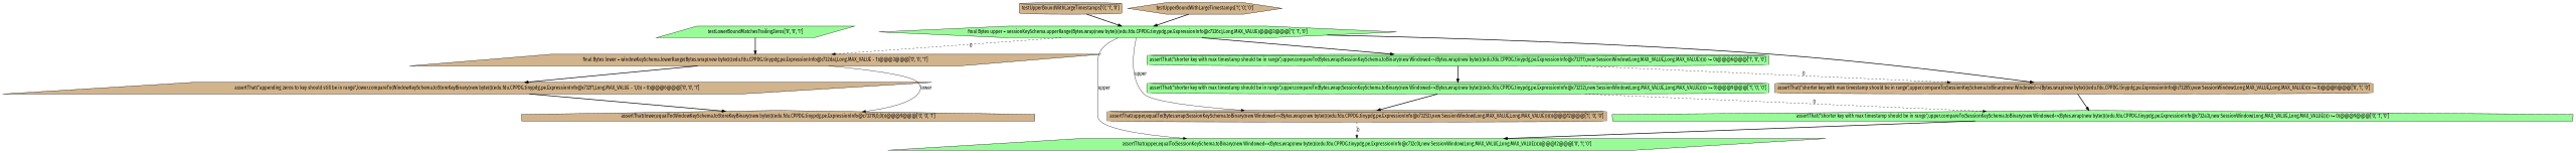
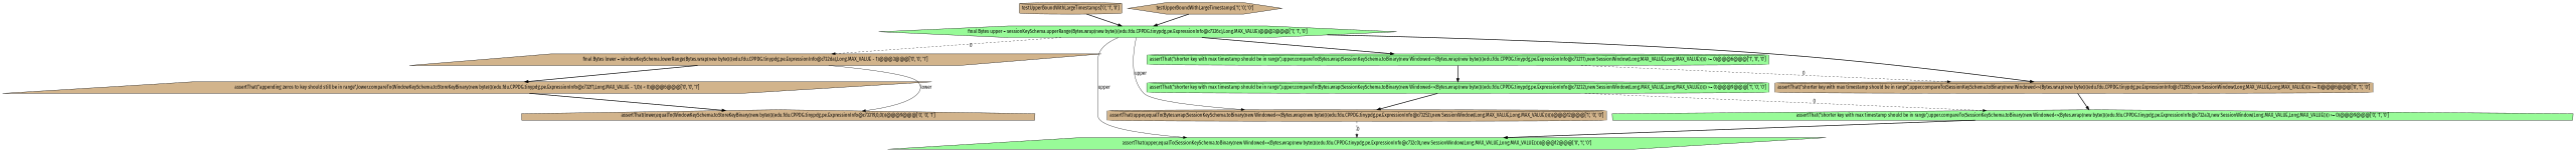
  digraph {
    fontname="Fira Sans"
    node [fillcolor=tan shape=cylinder style=filled fontname="Fira Sans"]
    edge [style=bold fontname="Fira Sans"]
    n1 [label="assertThat(\"appending zeros to key should still be in range\",lower.compareTo(WindowKeySchema.toStoreKeyBinary(new byte((((edu.fdu.CPPDG.tinypdg.pe.ExpressionInfo@c732f1,Long.MAX_VALUE - 1,0)) < 0)@@@6@@@['0', '0', '1']" shape=parallelogram]
    n2 [label="assertThat(lower,equalTo(WindowKeySchema.toStoreKeyBinary(new byte((((edu.fdu.CPPDG.tinypdg.pe.ExpressionInfo@c73319,0,0)))@@@9@@@['0', '0', '1']" shape=house]
    n3 [label="testUpperBoundWithLargeTimestamps['0', '1', '0']"]
    n4 [fillcolor=palegreen label="final Bytes upper = sessionKeySchema.upperRange(Bytes.wrap(new byte((((edu.fdu.CPPDG.tinypdg.pe.ExpressionInfo@c7326c),Long.MAX_VALUE)@@@3@@@['1', '1', '0']" shape=hexagon]
    n5 [label="assertThat(upper,equalTo(Bytes.wrap(SessionKeySchema.toBinary(new Windowed<>(Bytes.wrap(new byte((((edu.fdu.CPPDG.tinypdg.pe.ExpressionInfo@c73252),new SessionWindow(Long.MAX_VALUE,Long.MAX_VALUE))))))@@@12@@@['1', '0', '0']"]
    n6 [fillcolor=palegreen label="assertThat(upper,equalTo(SessionKeySchema.toBinary(new Windowed<>(Bytes.wrap(new byte((((edu.fdu.CPPDG.tinypdg.pe.ExpressionInfo@c732c0),new SessionWindow(Long.MAX_VALUE,Long.MAX_VALUE)))))@@@12@@@['0', '1', '0']" shape=parallelogram]
    n7 [label="final Bytes lower = windowKeySchema.lowerRange(Bytes.wrap(new byte((((edu.fdu.CPPDG.tinypdg.pe.ExpressionInfo@c732da),Long.MAX_VALUE - 1)@@@3@@@['0', '0', '1']" shape=parallelogram]
    n8 [fillcolor=palegreen label="assertThat(\"shorter key with max timestamp should be in range\",upper.compareTo(Bytes.wrap(SessionKeySchema.toBinary(new Windowed<>(Bytes.wrap(new byte((((edu.fdu.CPPDG.tinypdg.pe.ExpressionInfo@c73211),new SessionWindow(Long.MAX_VALUE,Long.MAX_VALUE))))) >= 0)@@@6@@@['1', '0', '0']"]
    n9 [label="assertThat(\"shorter key with max timestamp should be in range\",upper.compareTo(SessionKeySchema.toBinary(new Windowed<>(Bytes.wrap(new byte((((edu.fdu.CPPDG.tinypdg.pe.ExpressionInfo@c73285),new SessionWindow(Long.MAX_VALUE,Long.MAX_VALUE)))) >= 0)@@@6@@@['0', '1', '0']"]
    n10 [fillcolor=palegreen label="assertThat(\"shorter key with max timestamp should be in range\",upper.compareTo(SessionKeySchema.toBinary(new Windowed<>(Bytes.wrap(new byte((((edu.fdu.CPPDG.tinypdg.pe.ExpressionInfo@c732a3),new SessionWindow(Long.MAX_VALUE,Long.MAX_VALUE)))) >= 0)@@@9@@@['0', '1', '0']" shape=house]
    n11 [fillcolor=palegreen label="assertThat(\"shorter key with max timestamp should be in range\",upper.compareTo(Bytes.wrap(SessionKeySchema.toBinary(new Windowed<>(Bytes.wrap(new byte((((edu.fdu.CPPDG.tinypdg.pe.ExpressionInfo@c73232),new SessionWindow(Long.MAX_VALUE,Long.MAX_VALUE))))) >= 0)@@@9@@@['1', '0', '0']"]
-   n12 [fillcolor=palegreen label="testLowerBoundMatchesTrailingZeros['0', '0', '1']" shape=parallelogram]
    n13 [label="testUpperBoundWithLargeTimestamps['1', '0', '0']" shape=hexagon]
    n1 -> n2
    n3 -> n4
    n4 -> n5 [label=upper style=solid]
    n4 -> n6 [label=upper style=solid]
    n4 -> n7 [label=0 style=dashed]
    n4 -> n8
    n4 -> n9
    n5 -> n6 [label=0 style=dashed]
    n7 -> n1
    n7 -> n2 [label=lower style=solid]
    n8 -> n9 [label=0 style=dashed]
    n8 -> n11
    n9 -> n10
    n10 -> n6
    n11 -> n5
    n11 -> n10 [label=0 style=dashed]
-   n12 -> n7
    n13 -> n4
  }
